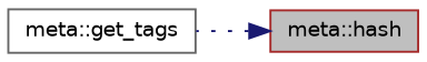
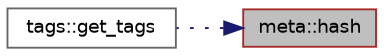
  digraph {
    rankdir=RL
    node [fontname=Helvetica fontsize=10 shape=record style=filled]
    n1 [color=brown fillcolor=grey75 fontcolor=black height=0.2 label="meta::hash" width=0.4]
-   n2 [color=gray40 fillcolor=white height=0.2 label="meta::get_tags" width=0.4]
+   n2 [color=gray40 fillcolor=white height=0.2 label="tags::get_tags" width=0.4]
    n1 -> n2 [color=midnightblue dir=back fontname=Helvetica fontsize=10 labelfontname=Helvetica labelfontsize=10 style=dotted]
  }
